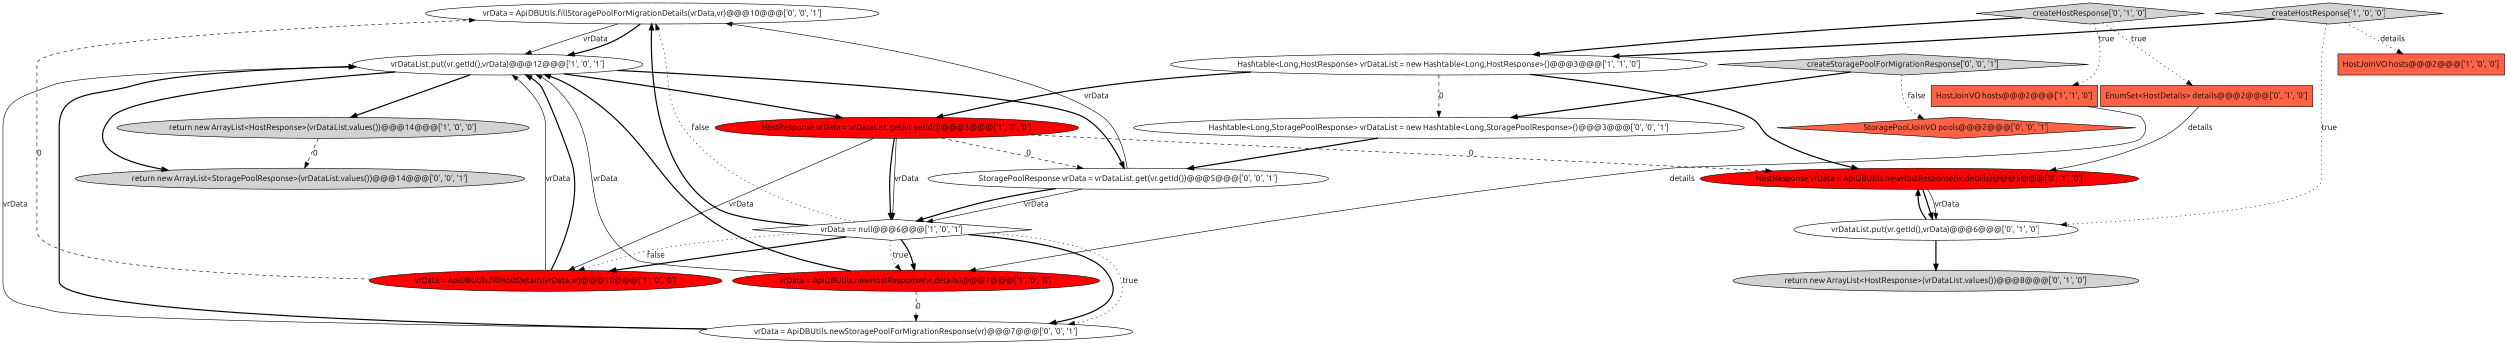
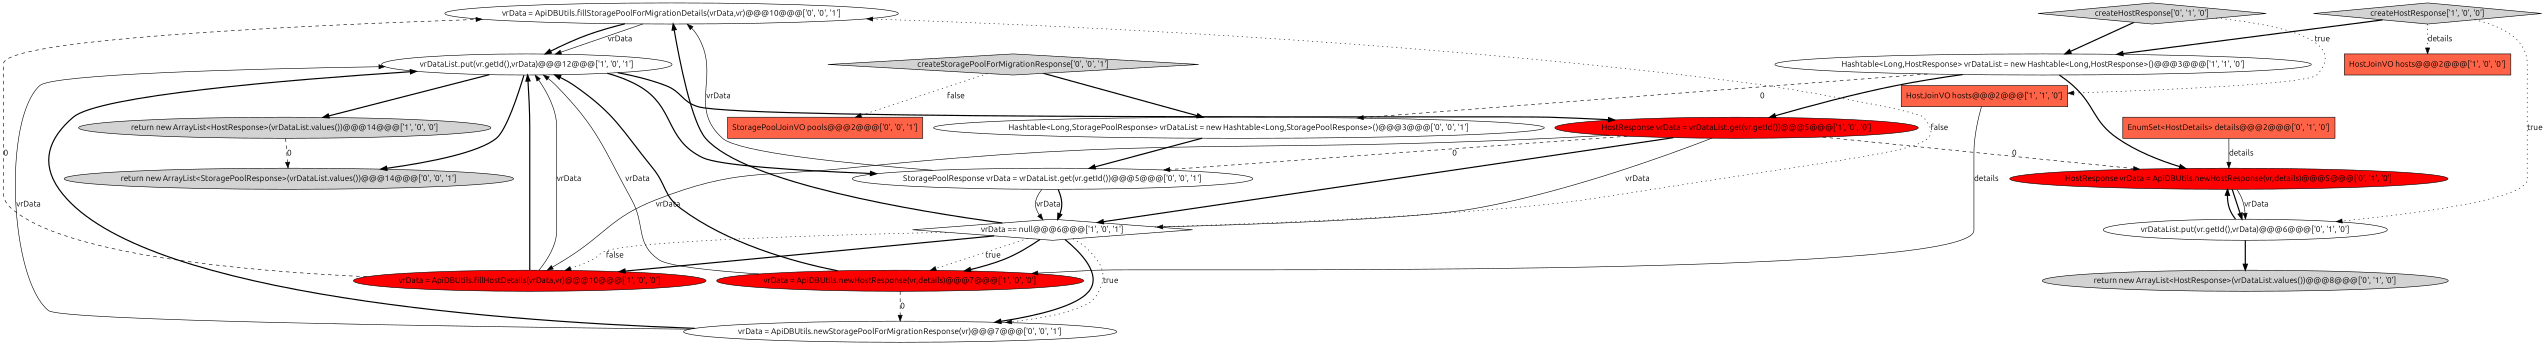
  digraph {
    fontname=Ubuntu
    node [fillcolor=white fontname=Ubuntu shape=ellipse style=filled]
    edge [fontname=Ubuntu style=bold]
    n1 [label="vrData = ApiDBUtils.fillStoragePoolForMigrationDetails(vrData,vr)@@@10@@@['0', '0', '1']"]
    n2 [label="vrDataList.put(vr.getId(),vrData)@@@12@@@['1', '0', '1']"]
    n3 [fillcolor=lightgray label="return new ArrayList<StoragePoolResponse>(vrDataList.values())@@@14@@@['0', '0', '1']"]
    n4 [fillcolor=lightgray label="return new ArrayList<HostResponse>(vrDataList.values())@@@14@@@['1', '0', '0']"]
    n5 [label="StoragePoolResponse vrData = vrDataList.get(vr.getId())@@@5@@@['0', '0', '1']"]
    n6 [fillcolor=red label="HostResponse vrData = vrDataList.get(vr.getId())@@@5@@@['1', '0', '0']"]
    n7 [label="vrData == null@@@6@@@['1', '0', '1']" shape=diamond]
    n8 [fillcolor=red label="vrData = ApiDBUtils.newHostResponse(vr,details)@@@7@@@['1', '0', '0']"]
    n9 [fillcolor=red label="vrData = ApiDBUtils.fillHostDetails(vrData,vr)@@@10@@@['1', '0', '0']"]
    n10 [label="vrData = ApiDBUtils.newStoragePoolForMigrationResponse(vr)@@@7@@@['0', '0', '1']"]
    n11 [fillcolor=lightgray label="return new ArrayList<HostResponse>(vrDataList.values())@@@8@@@['0', '1', '0']"]
    n12 [fillcolor=lightgray label="createHostResponse['1', '0', '0']" shape=diamond]
    n13 [fillcolor=tomato label="HostJoinVO hosts@@@2@@@['1', '0', '0']" shape=box]
    n14 [label="Hashtable<Long,HostResponse> vrDataList = new Hashtable<Long,HostResponse>()@@@3@@@['1', '1', '0']"]
    n15 [label="vrDataList.put(vr.getId(),vrData)@@@6@@@['0', '1', '0']"]
    n16 [fillcolor=tomato label="HostJoinVO hosts@@@2@@@['1', '1', '0']" shape=box]
    n17 [fillcolor=red label="HostResponse vrData = ApiDBUtils.newHostResponse(vr,details)@@@5@@@['0', '1', '0']"]
    n18 [label="Hashtable<Long,StoragePoolResponse> vrDataList = new Hashtable<Long,StoragePoolResponse>()@@@3@@@['0', '0', '1']"]
-   n19 [fillcolor=tomato label="StoragePoolJoinVO pools@@@2@@@['0', '0', '1']" shape=diamond]
+   n19 [fillcolor=tomato label="StoragePoolJoinVO pools@@@2@@@['0', '0', '1']" shape=box]
    n20 [fillcolor=tomato label="EnumSet<HostDetails> details@@@2@@@['0', '1', '0']" shape=box]
    n21 [fillcolor=lightgray label="createStoragePoolForMigrationResponse['0', '0', '1']" shape=diamond]
    n22 [fillcolor=lightgray label="createHostResponse['0', '1', '0']" shape=diamond]
    n1 -> n2 [label=vrData style=solid]
    n1 -> n2
    n2 -> n3
    n2 -> n4
    n2 -> n5
    n2 -> n6
    n4 -> n3 [label=0 style=dashed]
    n5 -> n1 [label=vrData style=solid]
    n5 -> n7 [label=vrData style=solid]
    n5 -> n7
    n6 -> n5 [label=0 style=dashed]
    n6 -> n7 [label=vrData style=solid]
    n6 -> n7
    n6 -> n9 [label=vrData style=solid]
    n6 -> n17 [label=0 style=dashed]
    n7 -> n1
    n7 -> n1 [label=false style=dotted]
    n7 -> n8 [label=true style=dotted]
    n7 -> n8
    n7 -> n9 [label=false style=dotted]
    n7 -> n9
    n7 -> n10
    n7 -> n10 [label=true style=dotted]
    n8 -> n2 [label=vrData style=solid]
    n8 -> n2
    n8 -> n10 [label=0 style=dashed]
    n9 -> n1 [label=0 style=dashed]
    n9 -> n2 [label=vrData style=solid]
    n9 -> n2
    n10 -> n2 [label=vrData style=solid]
    n10 -> n2
    n12 -> n13 [label=details style=dotted]
    n12 -> n14
    n12 -> n15 [label=true style=dotted]
    n14 -> n6
    n14 -> n17
    n14 -> n18 [label=0 style=dashed]
    n15 -> n11
    n15 -> n17
    n16 -> n8 [label=details style=solid]
    n17 -> n15
    n17 -> n15 [label=vrData style=solid]
    n18 -> n5
    n20 -> n17 [label=details style=solid]
    n21 -> n18
    n21 -> n19 [label=false style=dotted]
    n22 -> n14
    n22 -> n16 [label=true style=dotted]
-   n22 -> n20 [label=true style=dotted]
  }
